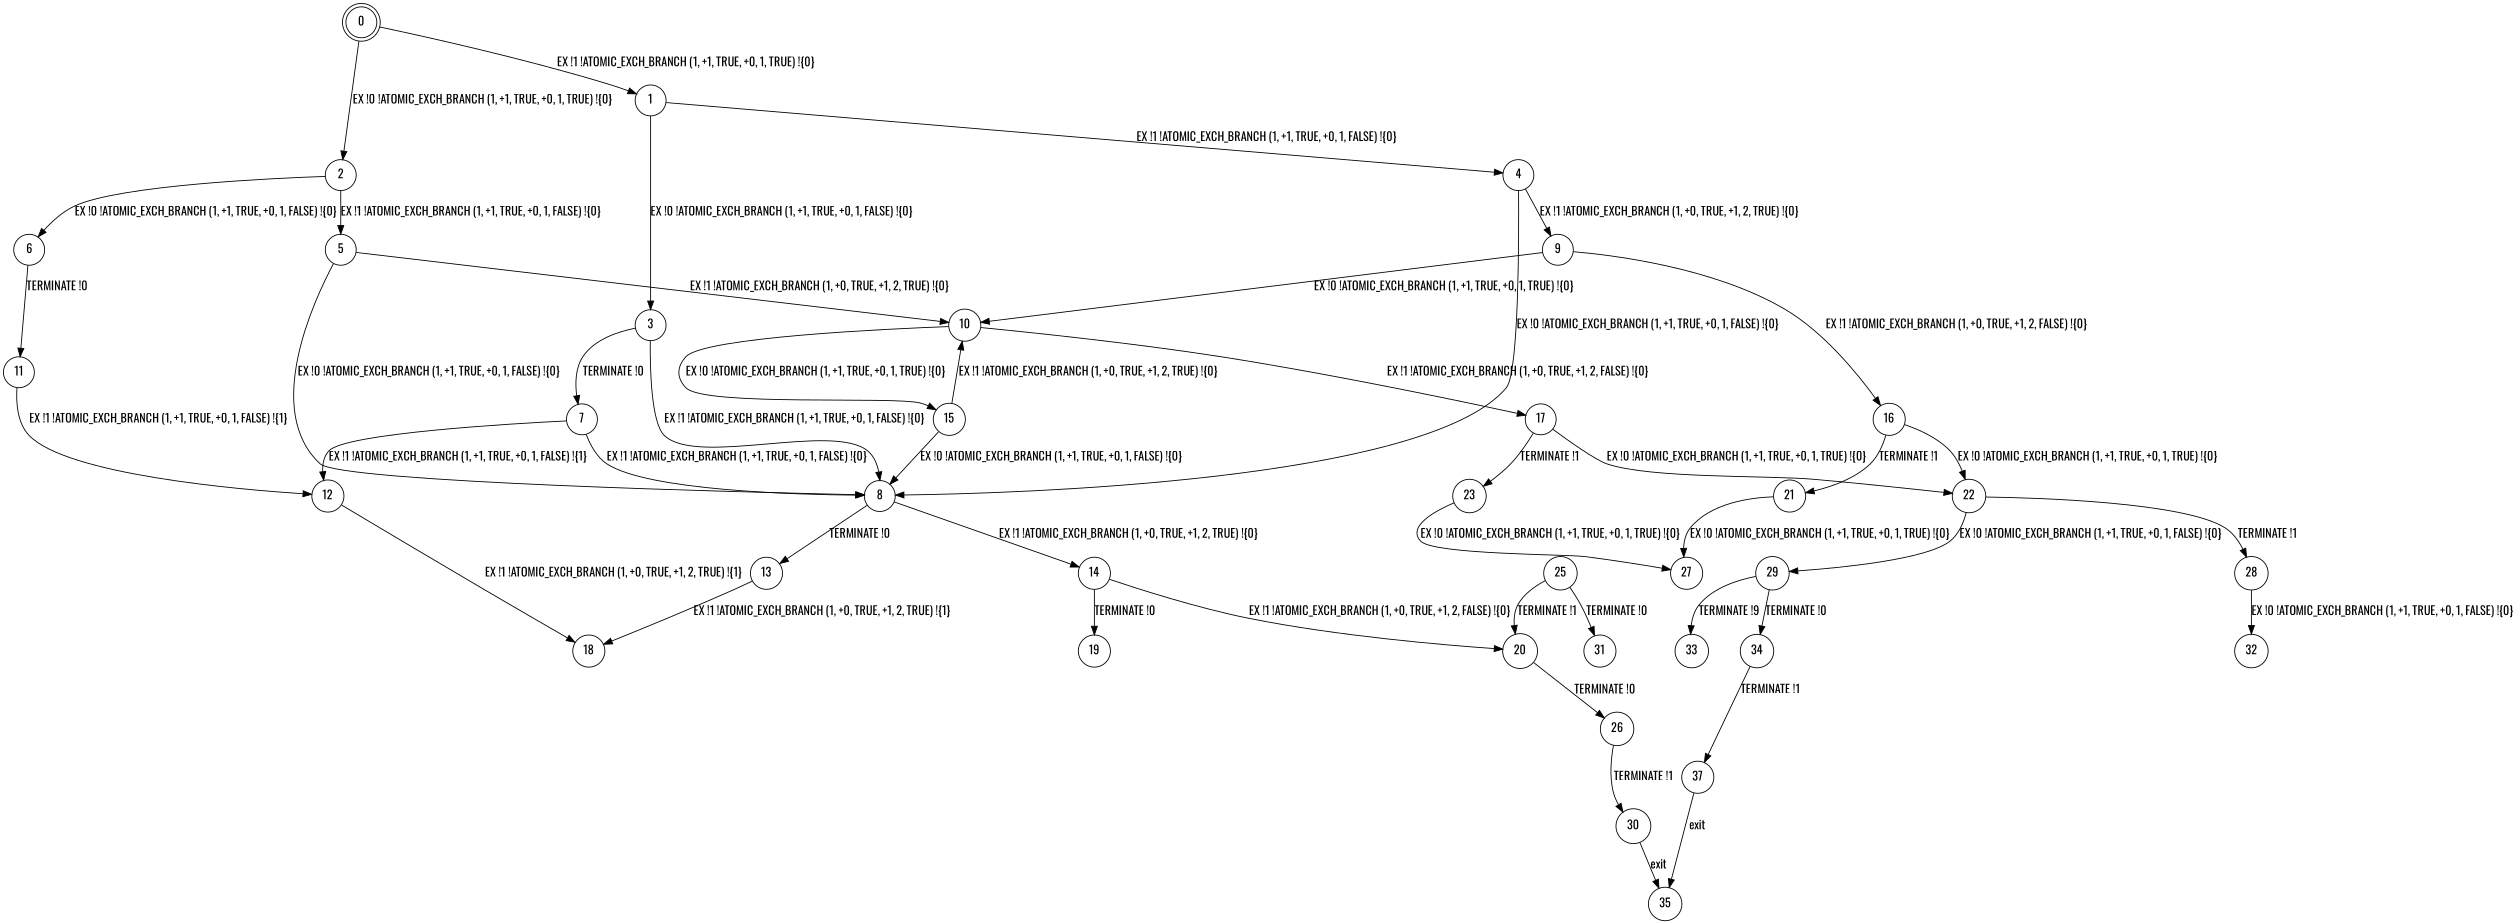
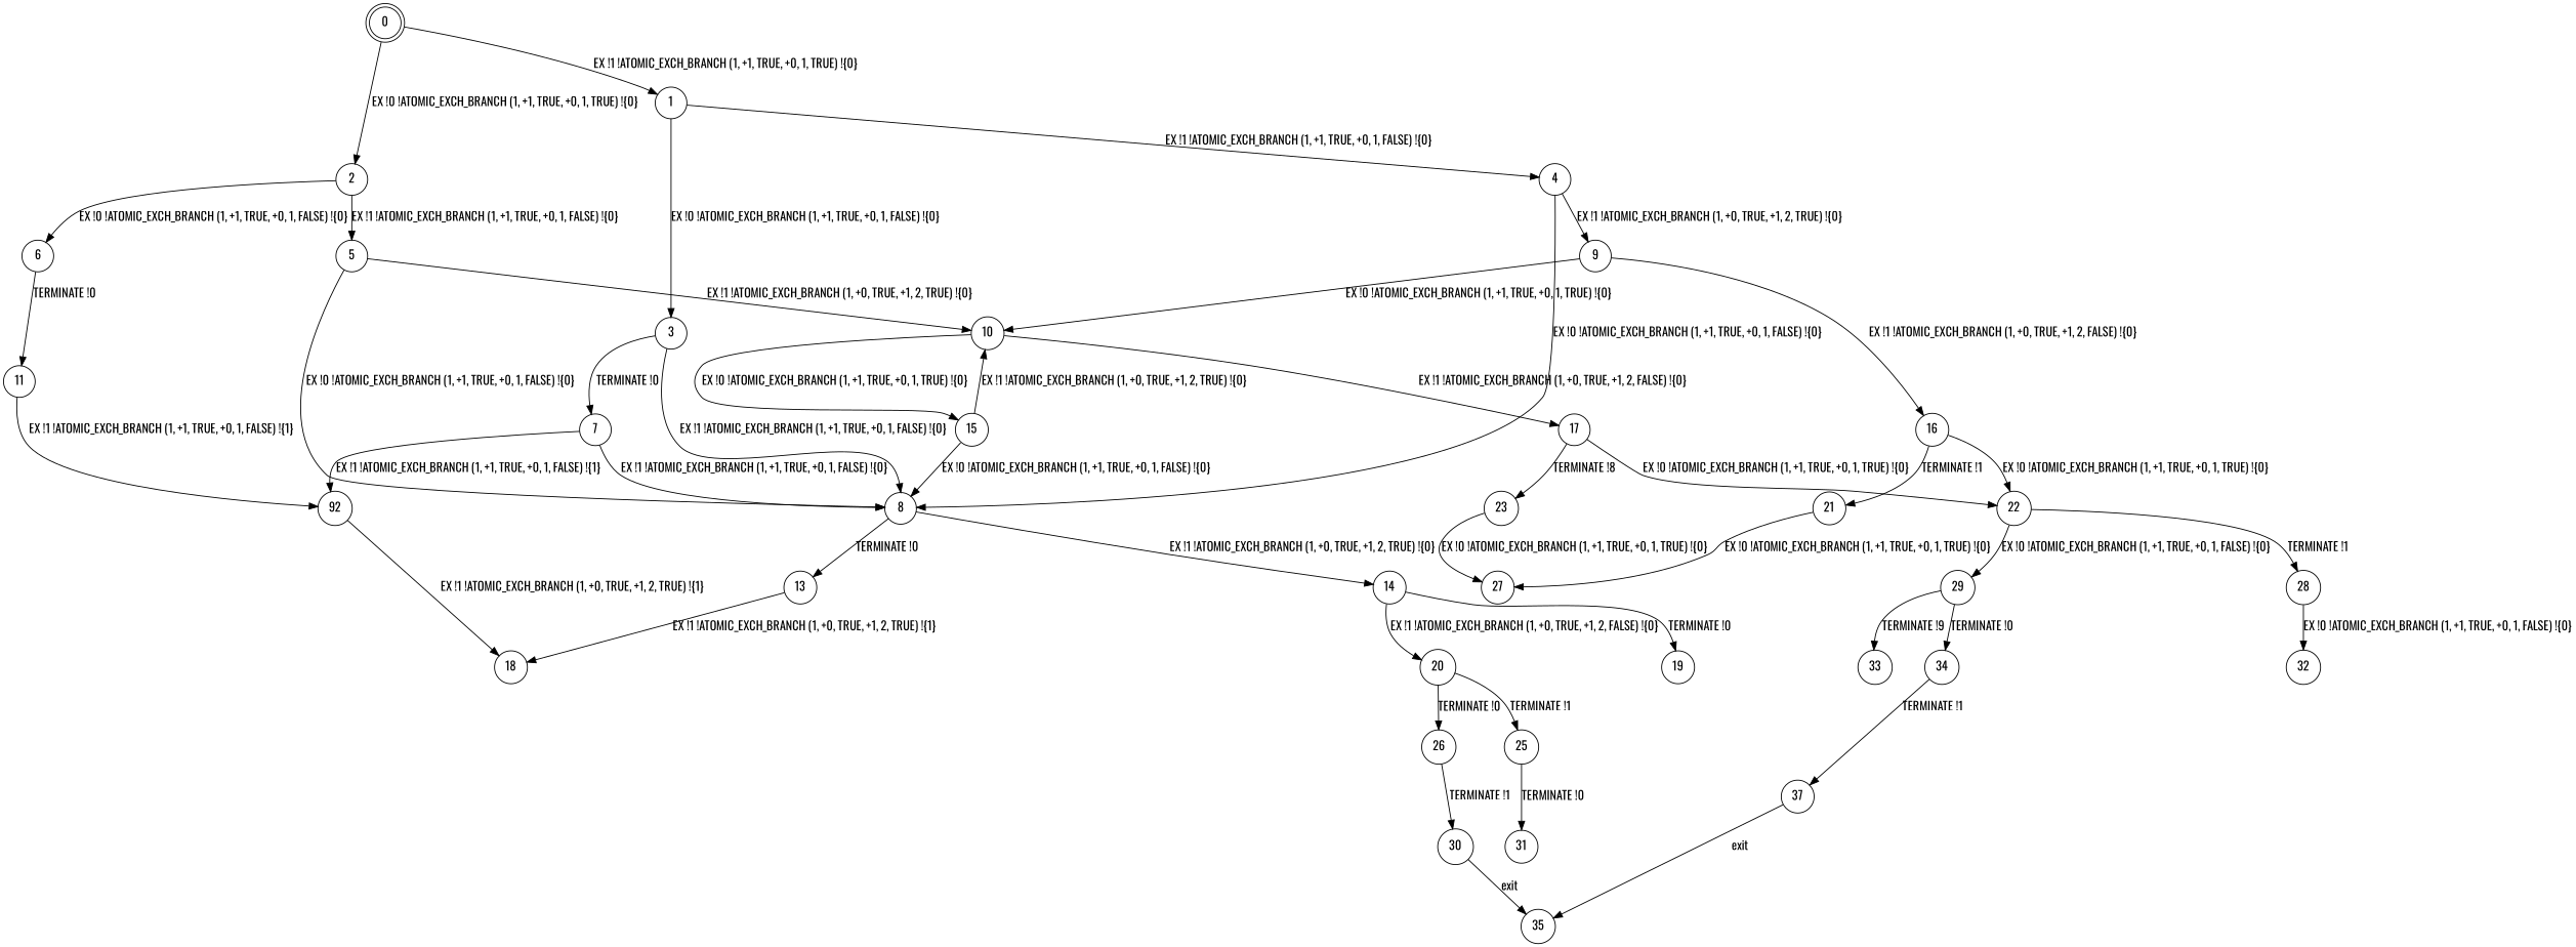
  digraph {
    fontname=Oswald
    node [fontname=Oswald shape=circle]
    edge [fontname=Oswald]
    0 [peripheries=2]
    1
    2
    3
    4
    5
    6
    7
    8
    9
    10
    11
-   12
+   12 [label=92]
    13
    14
    16
    15
    17
    18
    19
    20
    21
    22
    23
    25
    26
    27
    28
    29
    31
    30
    32
    33
    34
    35
    37
    0 -> 1 [label="EX !1 !ATOMIC_EXCH_BRANCH (1, +1, TRUE, +0, 1, TRUE) !{0}"]
    0 -> 2 [label="EX !0 !ATOMIC_EXCH_BRANCH (1, +1, TRUE, +0, 1, TRUE) !{0}"]
    1 -> 3 [label="EX !0 !ATOMIC_EXCH_BRANCH (1, +1, TRUE, +0, 1, FALSE) !{0}"]
    1 -> 4 [label="EX !1 !ATOMIC_EXCH_BRANCH (1, +1, TRUE, +0, 1, FALSE) !{0}"]
    2 -> 5 [label="EX !1 !ATOMIC_EXCH_BRANCH (1, +1, TRUE, +0, 1, FALSE) !{0}"]
    2 -> 6 [label="EX !0 !ATOMIC_EXCH_BRANCH (1, +1, TRUE, +0, 1, FALSE) !{0}"]
    3 -> 7 [label="TERMINATE !0"]
    3 -> 8 [label="EX !1 !ATOMIC_EXCH_BRANCH (1, +1, TRUE, +0, 1, FALSE) !{0}"]
    4 -> 8 [label="EX !0 !ATOMIC_EXCH_BRANCH (1, +1, TRUE, +0, 1, FALSE) !{0}"]
    4 -> 9 [label="EX !1 !ATOMIC_EXCH_BRANCH (1, +0, TRUE, +1, 2, TRUE) !{0}"]
    5 -> 8 [label="EX !0 !ATOMIC_EXCH_BRANCH (1, +1, TRUE, +0, 1, FALSE) !{0}"]
    5 -> 10 [label="EX !1 !ATOMIC_EXCH_BRANCH (1, +0, TRUE, +1, 2, TRUE) !{0}"]
    6 -> 11 [label="TERMINATE !0"]
    7 -> 8 [label="EX !1 !ATOMIC_EXCH_BRANCH (1, +1, TRUE, +0, 1, FALSE) !{0}"]
    7 -> 12 [label="EX !1 !ATOMIC_EXCH_BRANCH (1, +1, TRUE, +0, 1, FALSE) !{1}"]
    8 -> 13 [label="TERMINATE !0"]
    8 -> 14 [label="EX !1 !ATOMIC_EXCH_BRANCH (1, +0, TRUE, +1, 2, TRUE) !{0}"]
    9 -> 10 [label="EX !0 !ATOMIC_EXCH_BRANCH (1, +1, TRUE, +0, 1, TRUE) !{0}"]
    9 -> 16 [label="EX !1 !ATOMIC_EXCH_BRANCH (1, +0, TRUE, +1, 2, FALSE) !{0}"]
    10 -> 15 [label="EX !0 !ATOMIC_EXCH_BRANCH (1, +1, TRUE, +0, 1, TRUE) !{0}"]
    10 -> 17 [label="EX !1 !ATOMIC_EXCH_BRANCH (1, +0, TRUE, +1, 2, FALSE) !{0}"]
    11 -> 12 [label="EX !1 !ATOMIC_EXCH_BRANCH (1, +1, TRUE, +0, 1, FALSE) !{1}"]
    12 -> 18 [label="EX !1 !ATOMIC_EXCH_BRANCH (1, +0, TRUE, +1, 2, TRUE) !{1}"]
    13 -> 18 [label="EX !1 !ATOMIC_EXCH_BRANCH (1, +0, TRUE, +1, 2, TRUE) !{1}"]
    14 -> 19 [label="TERMINATE !0"]
    14 -> 20 [label="EX !1 !ATOMIC_EXCH_BRANCH (1, +0, TRUE, +1, 2, FALSE) !{0}"]
    16 -> 21 [label="TERMINATE !1"]
    16 -> 22 [label="EX !0 !ATOMIC_EXCH_BRANCH (1, +1, TRUE, +0, 1, TRUE) !{0}"]
    15 -> 8 [label="EX !0 !ATOMIC_EXCH_BRANCH (1, +1, TRUE, +0, 1, FALSE) !{0}"]
    15 -> 10 [label="EX !1 !ATOMIC_EXCH_BRANCH (1, +0, TRUE, +1, 2, TRUE) !{0}"]
    17 -> 22 [label="EX !0 !ATOMIC_EXCH_BRANCH (1, +1, TRUE, +0, 1, TRUE) !{0}"]
-   17 -> 23 [label="TERMINATE !1"]
-   25 -> 20 [label="TERMINATE !1"]
+   17 -> 23 [label="TERMINATE !8"]
+   20 -> 25 [label="TERMINATE !1"]
    20 -> 26 [label="TERMINATE !0"]
    21 -> 27 [label="EX !0 !ATOMIC_EXCH_BRANCH (1, +1, TRUE, +0, 1, TRUE) !{0}"]
    22 -> 28 [label="TERMINATE !1"]
    22 -> 29 [label="EX !0 !ATOMIC_EXCH_BRANCH (1, +1, TRUE, +0, 1, FALSE) !{0}"]
    23 -> 27 [label="EX !0 !ATOMIC_EXCH_BRANCH (1, +1, TRUE, +0, 1, TRUE) !{0}"]
    25 -> 31 [label="TERMINATE !0"]
    26 -> 30 [label="TERMINATE !1"]
    28 -> 32 [label="EX !0 !ATOMIC_EXCH_BRANCH (1, +1, TRUE, +0, 1, FALSE) !{0}"]
    29 -> 33 [label="TERMINATE !9"]
    29 -> 34 [label="TERMINATE !0"]
    30 -> 35 [label=exit]
    34 -> 37 [label="TERMINATE !1"]
    37 -> 35 [label=exit]
  }
